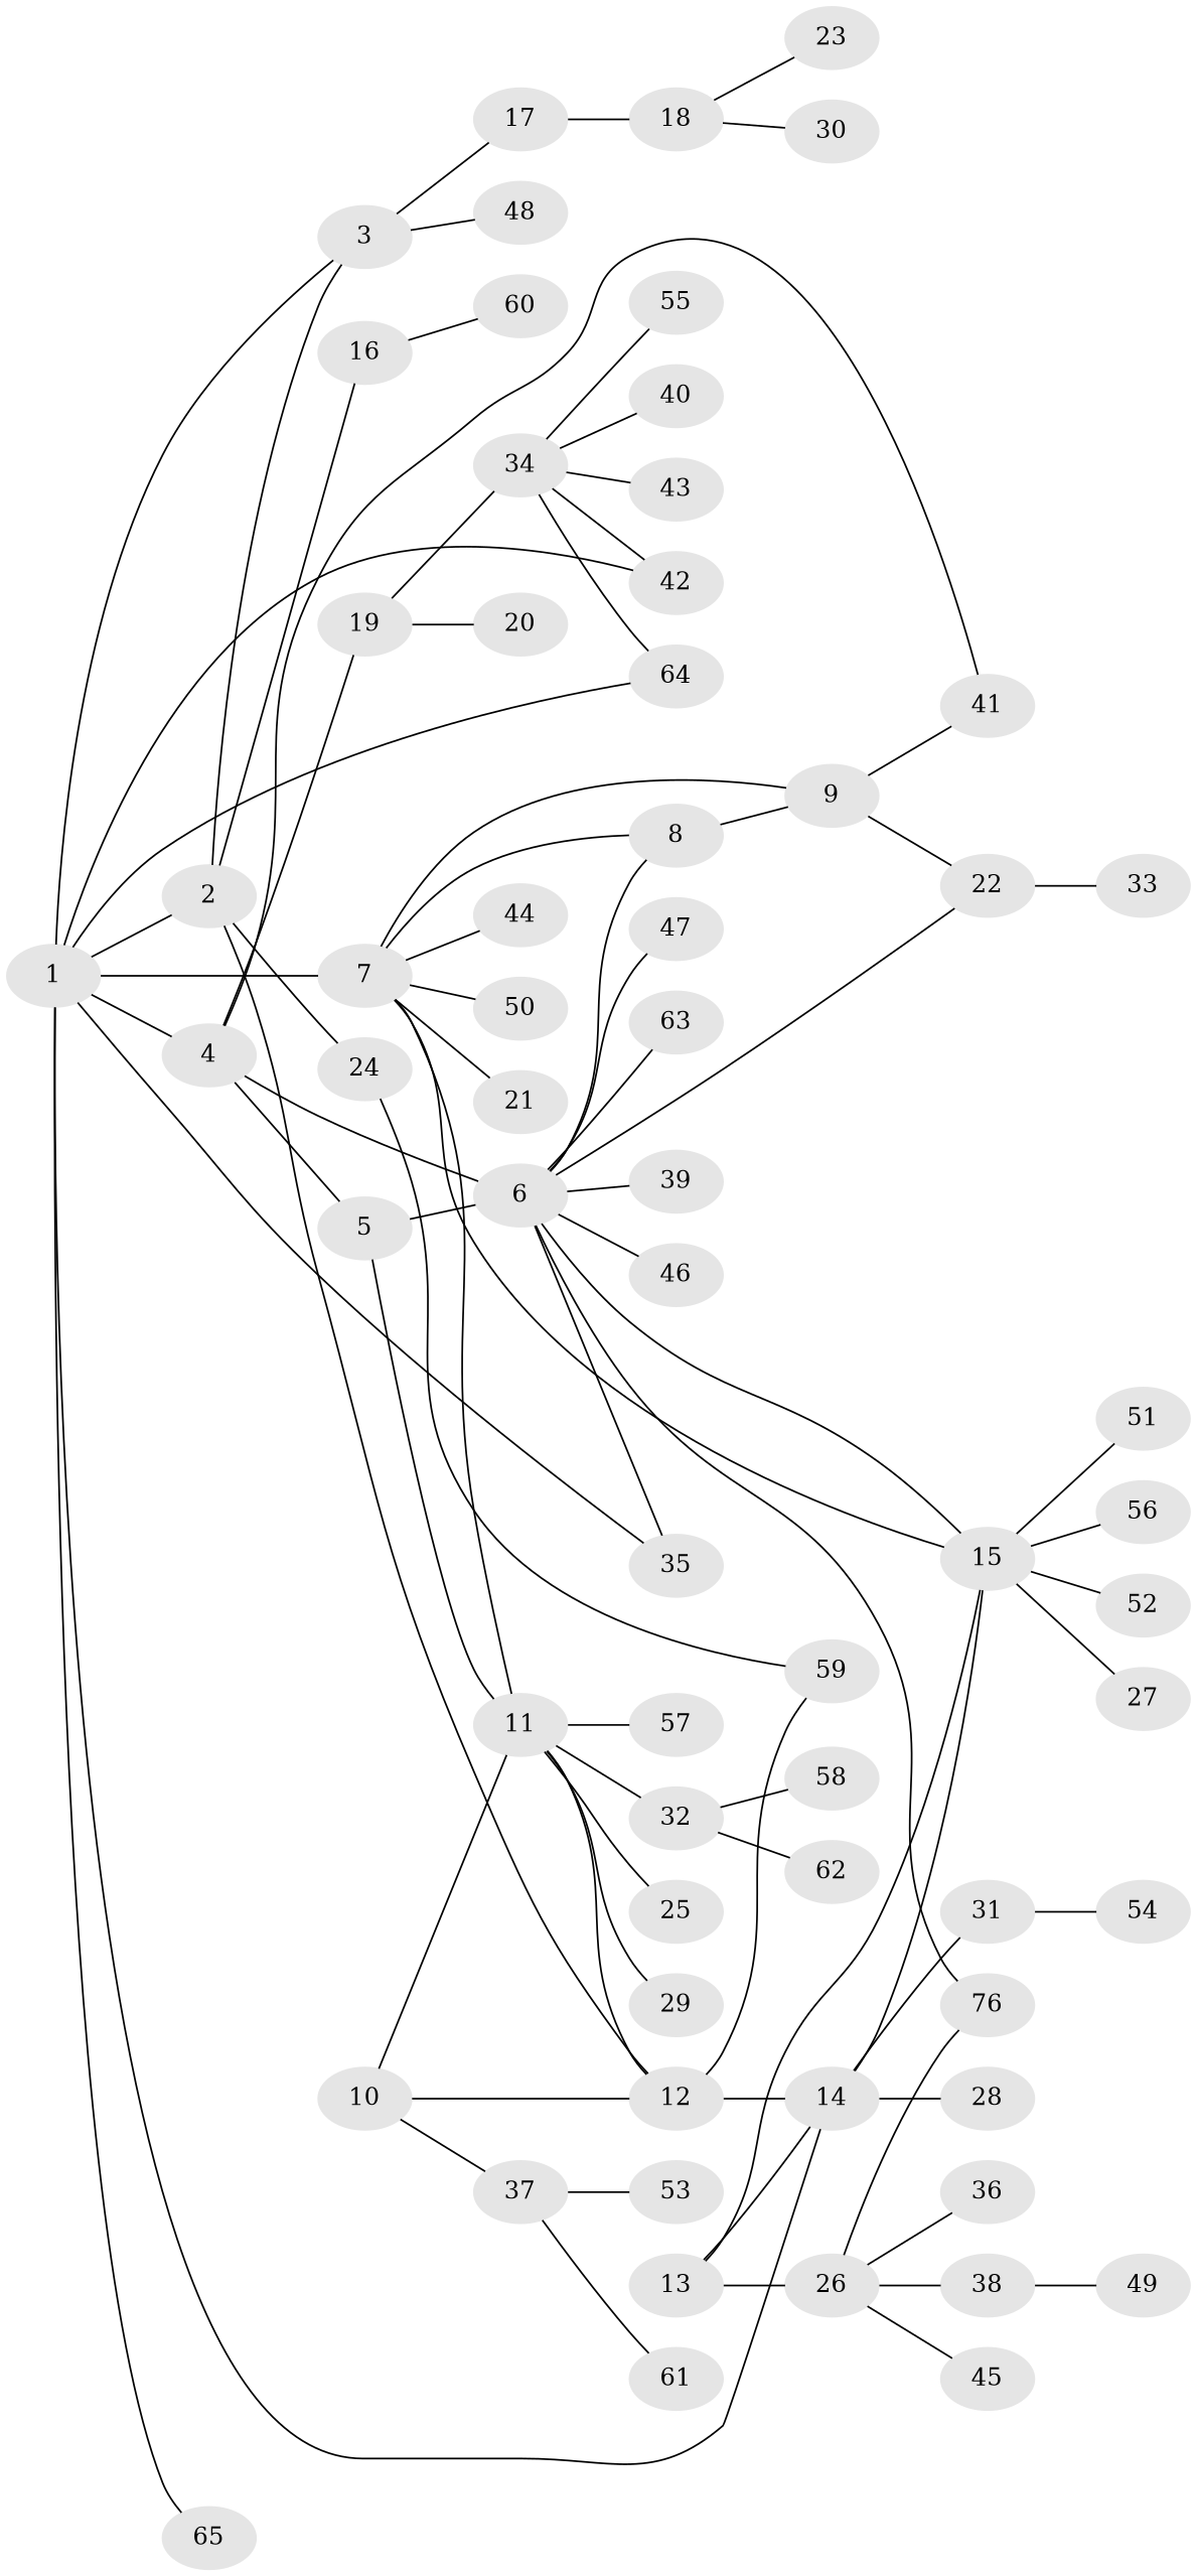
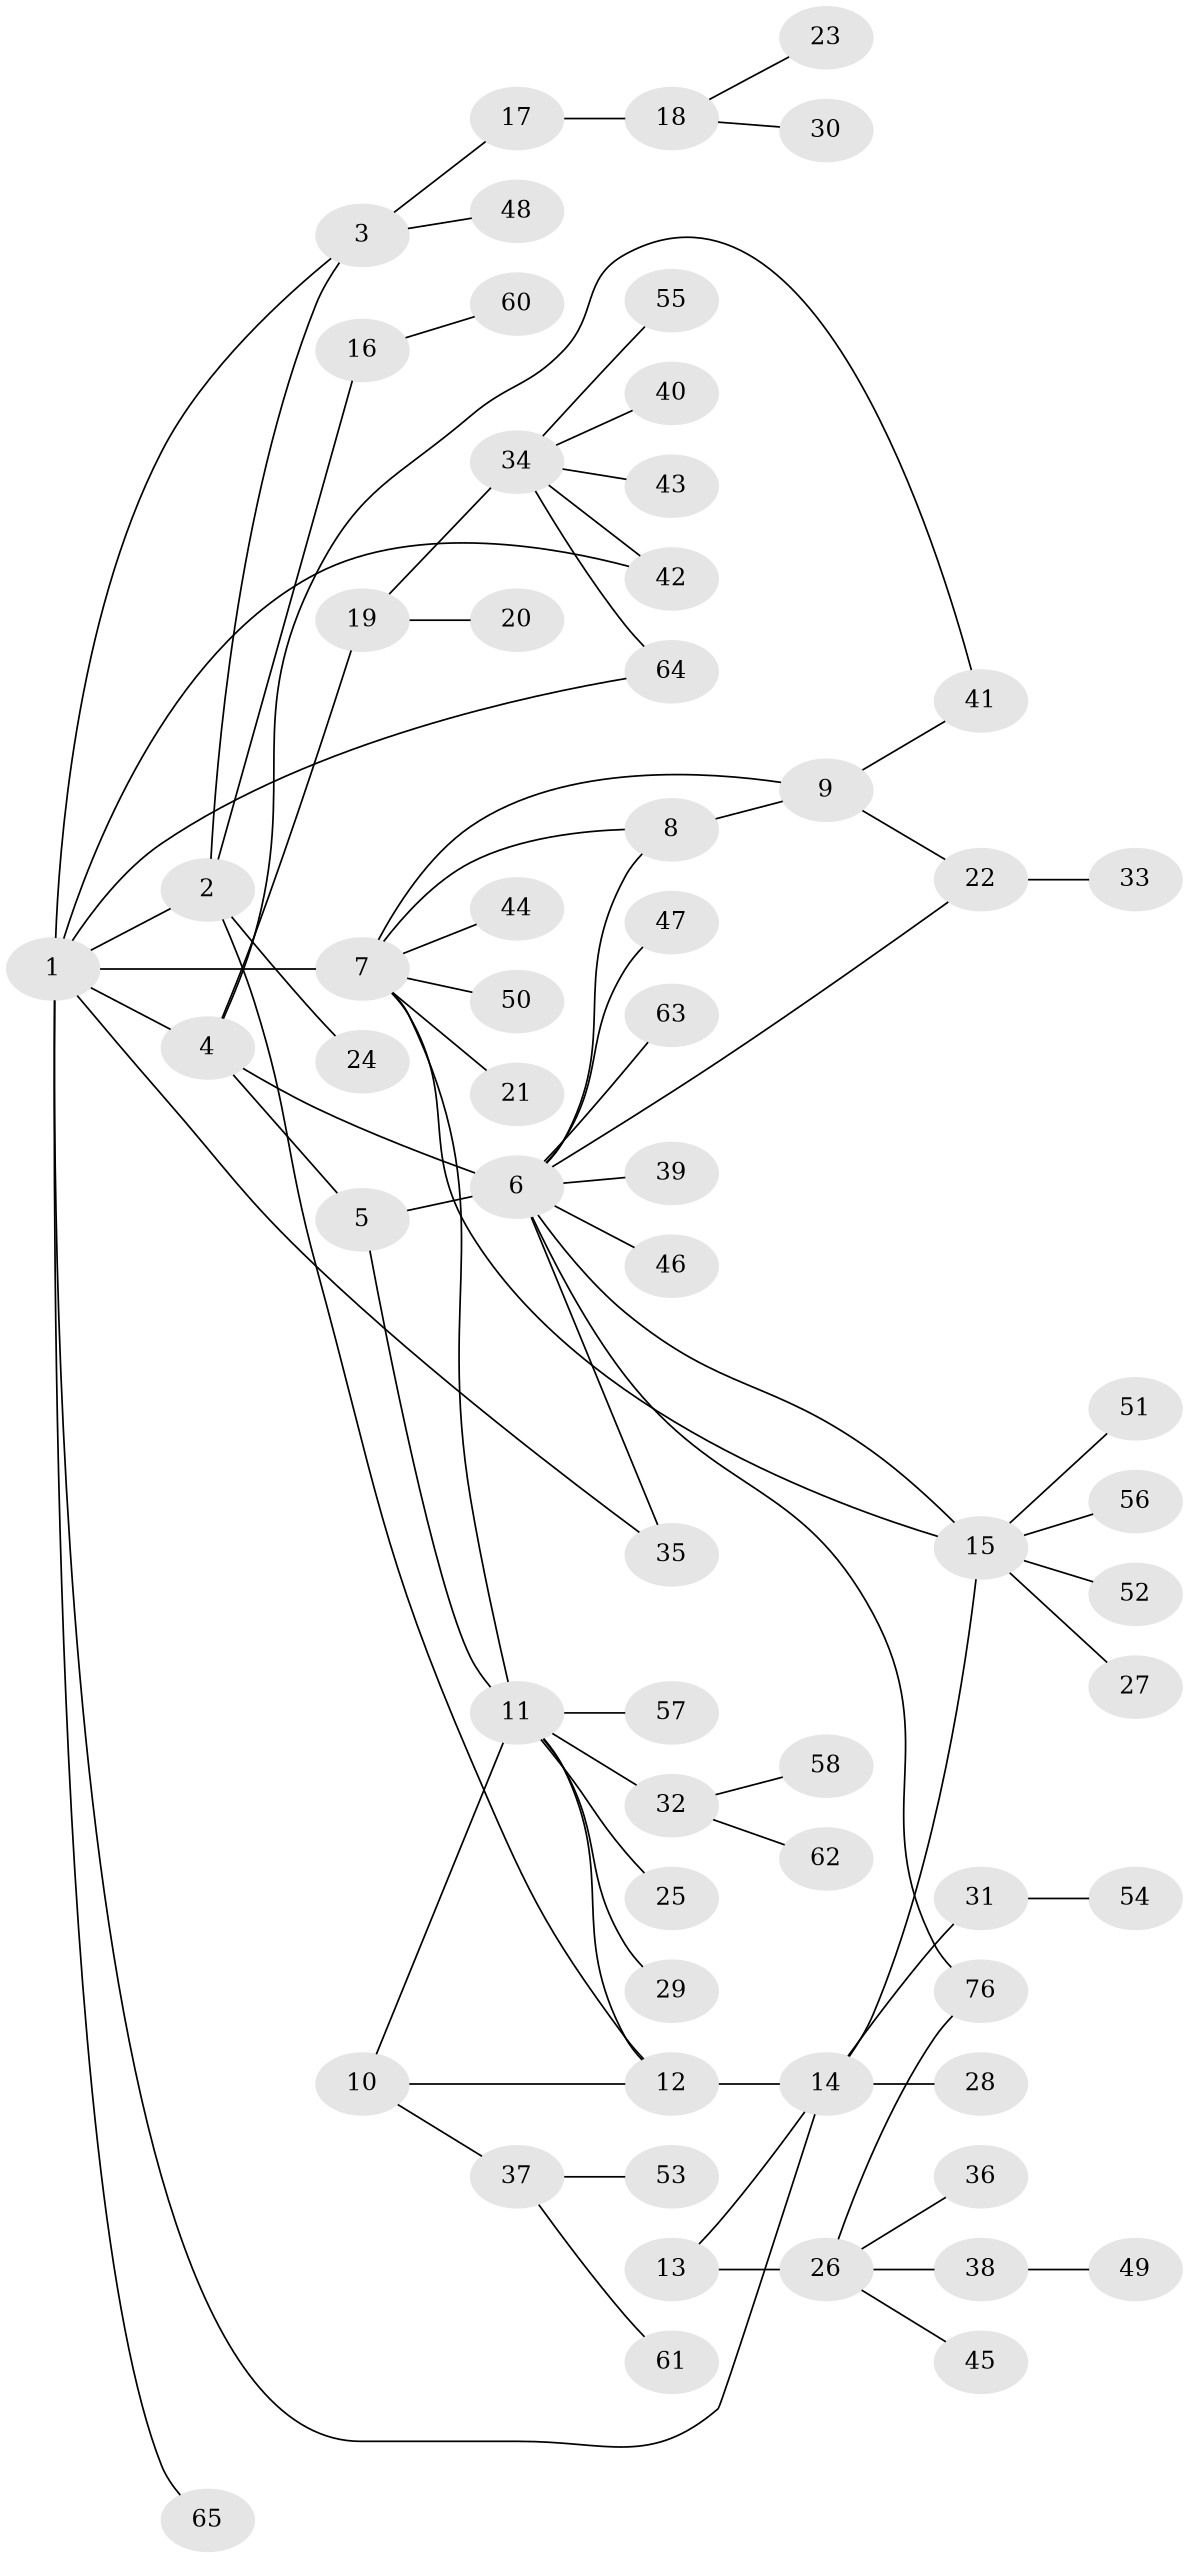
  graph {
    rankdir=LR
    node [color=gray90 style=filled]
    1
    2
    3
    4
    7
    14
    35
    42
    64
    65
    12
    16
    24
    17
    48
    5
    6
    19
    41
    11
    8
    15
    9
    21
    44
    50
    28
    31
-   59
    60
    18
    22
    39
    46
    47
    63
    n37 [label=76]
    20
    34
    25
    29
    32
    57
    52
    27
    51
    56
    33
    10
    37
    53
    61
    58
    62
    13
    26
    36
    38
    45
    54
    23
    30
    40
    43
    55
    49
    1 -- 2
    1 -- 3
    1 -- 4
    1 -- 7
    1 -- 14
    1 -- 35
    1 -- 42
    1 -- 64
    1 -- 65
    2 -- 3
    2 -- 12
    2 -- 16
    2 -- 24
    3 -- 17
    3 -- 48
    4 -- 5
    4 -- 6
    4 -- 19
    4 -- 41
    7 -- 11
    7 -- 8
    7 -- 15
    7 -- 9
    7 -- 21
    7 -- 44
    7 -- 50
    14 -- 15
    14 -- 28
    14 -- 31
    12 -- 14
-   12 -- 59
    16 -- 60
-   24 -- 59
    17 -- 18
    5 -- 6
    5 -- 11
    6 -- 35
    6 -- 8
    6 -- 15
    6 -- 22
    6 -- 39
    6 -- 46
    6 -- 47
    6 -- 63
    6 -- n37
    19 -- 20
    19 -- 34
    11 -- 12
    11 -- 25
    11 -- 29
    11 -- 32
    11 -- 57
    8 -- 9
    15 -- 52
    15 -- 27
    15 -- 51
    15 -- 56
    9 -- 41
    9 -- 22
    31 -- 54
    18 -- 23
    18 -- 30
    22 -- 33
    34 -- 42
    34 -- 64
    34 -- 40
    34 -- 43
    34 -- 55
    32 -- 58
    32 -- 62
    10 -- 12
    10 -- 11
    10 -- 37
    37 -- 53
    37 -- 61
    13 -- 14
-   13 -- 15
    13 -- 26
    26 -- n37
    26 -- 36
    26 -- 38
    26 -- 45
    38 -- 49
  }
